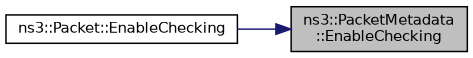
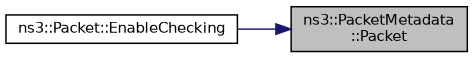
  digraph {
    rankdir=RL
    node [color=black fontname=Helvetica fontsize=10 shape=record style=filled]
-   n1 [fillcolor=grey75 fontcolor=black height=0.2 label="ns3::PacketMetadata\l::EnableChecking" width=0.4]
+   n1 [fillcolor=grey75 fontcolor=black height=0.2 label="ns3::PacketMetadata\l::Packet" width=0.4]
    n2 [fillcolor=white height=0.2 label="ns3::Packet::EnableChecking" width=0.4]
    n1 -> n2 [color=midnightblue dir=back fontname=Helvetica fontsize=10 labelfontname=Helvetica labelfontsize=10 style=solid]
  }
